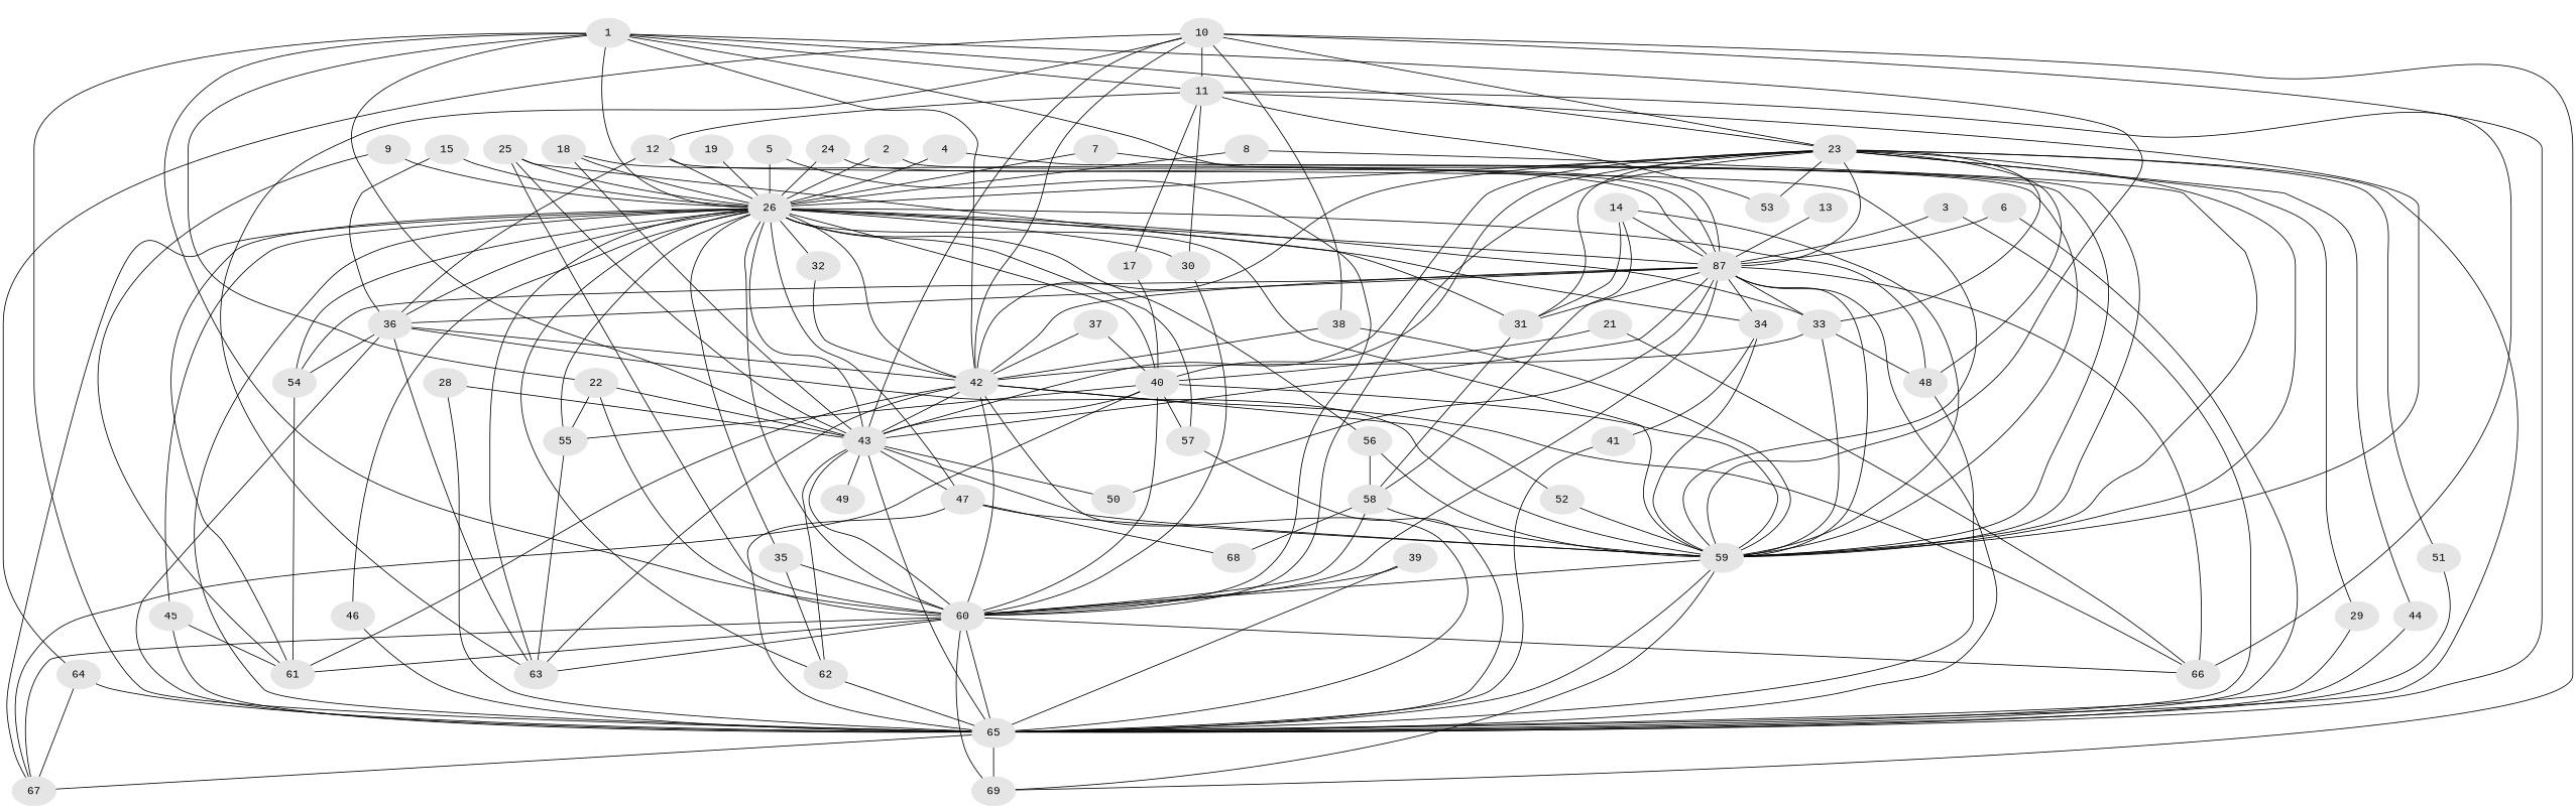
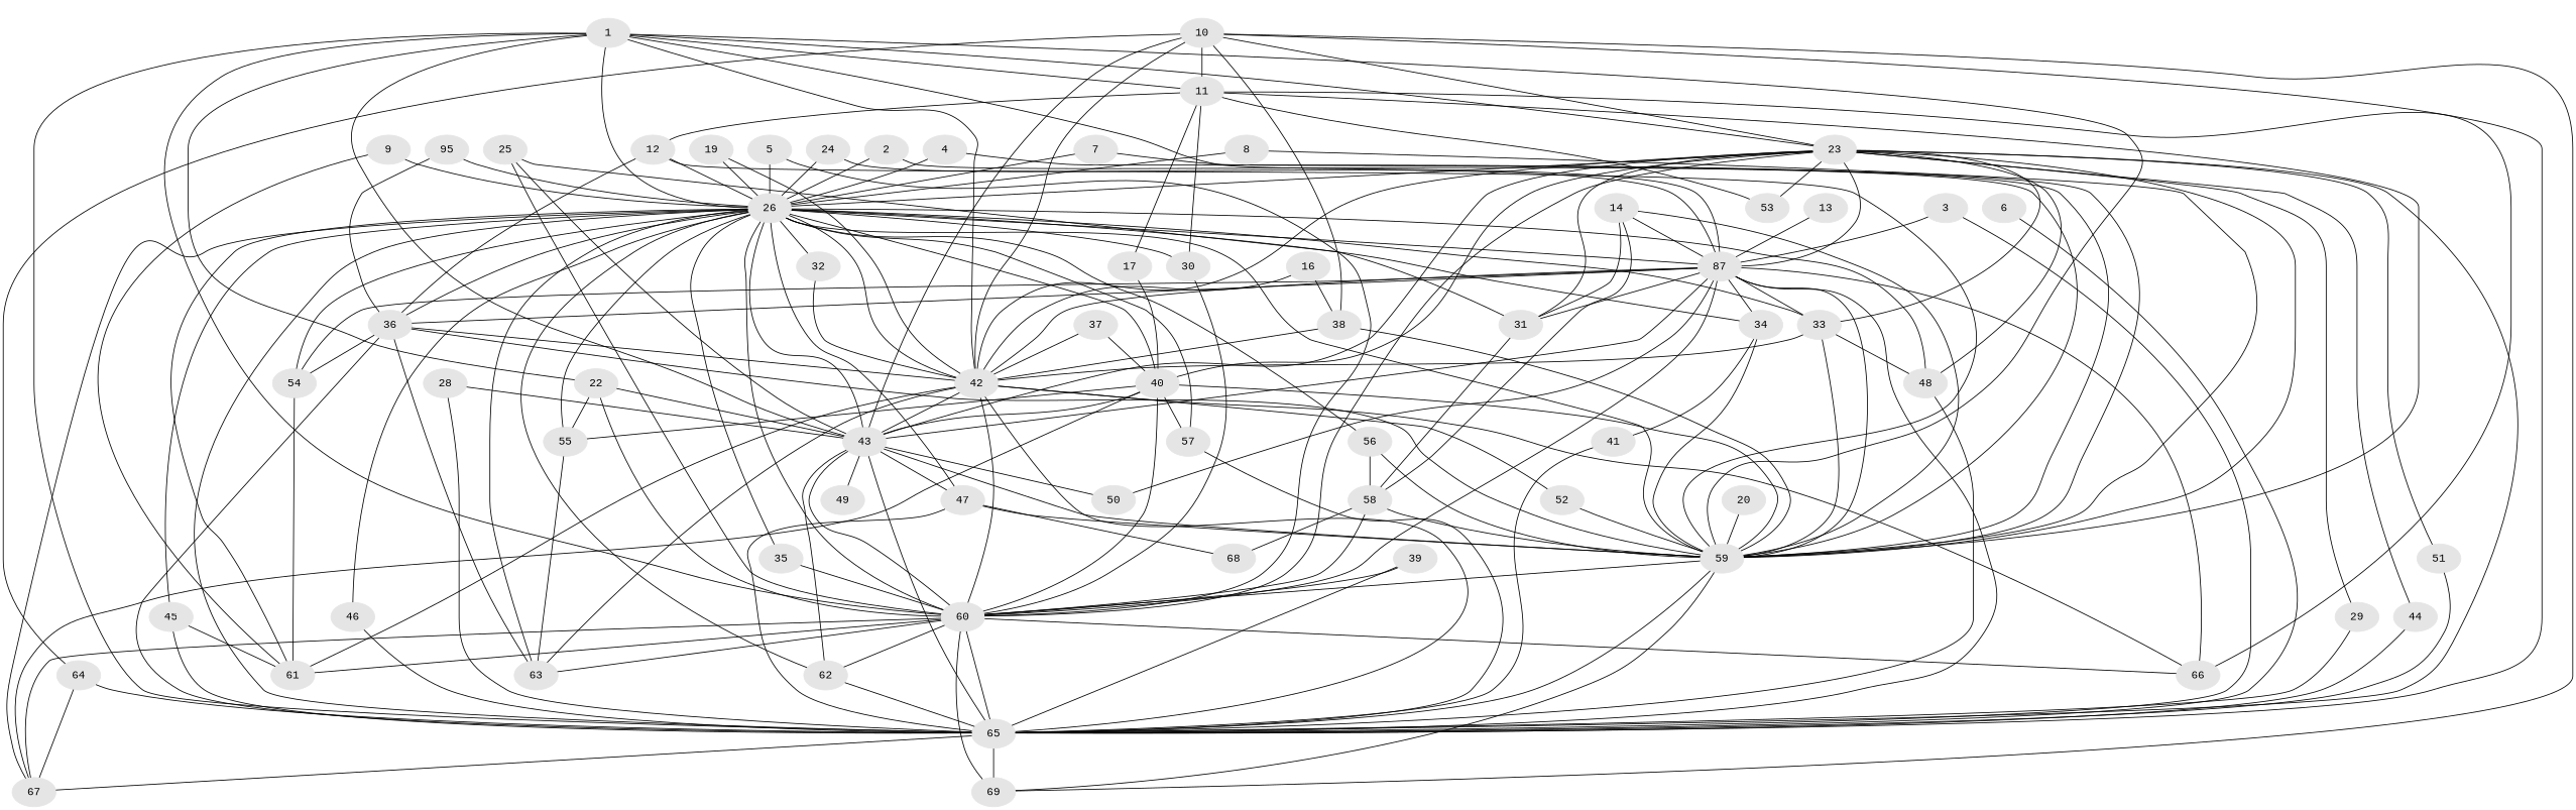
  graph {
    fontname="Liberation Mono"
    node [color=gray90 fontname="Liberation Mono" style=filled]
    edge [fontname="Liberation Mono" weight=1.0]
    1
    11
    22
    23
    26
    n6 [label=87]
    42
    43
    59
    60
    65
    12
    17
    30
    53
    66
    55
    31
    40
    29
    33
    44
    48
    51
    61
    63
    36
    32
    34
    35
    45
    46
    47
    54
    56
    57
    62
    67
    50
    52
    49
    69
    2
    3
    4
    5
    6
    7
    8
    9
    10
    38
    64
    13
    14
    58
    68
-   15
-   18
+   15 [label=95]
+   16
    19
-   21
+   20
    24
    25
    41
    28
    37
    39
    1 -- 11
    1 -- 22
    1 -- 23
    1 -- 26 [weight=2.0]
    1 -- n6
    1 -- 42
    1 -- 43
    1 -- 59
    1 -- 60
    1 -- 65
    11 -- 59
    11 -- 12
    11 -- 17
    11 -- 30
    11 -- 53
    11 -- 66
    22 -- 43
    22 -- 60
    22 -- 55
    23 -- 26 [weight=2.0]
    23 -- n6
    23 -- 42
    23 -- 43 [weight=2.0]
    23 -- 59 [weight=2.0]
    23 -- 60
    23 -- 65
    23 -- 53
    23 -- 31
    23 -- 40
    23 -- 29
    23 -- 33
    23 -- 44
    23 -- 48
    23 -- 51
    26 -- n6 [weight=2.0]
    26 -- 42 [weight=2.0]
    26 -- 43 [weight=2.0]
    26 -- 59 [weight=3.0]
    26 -- 60 [weight=2.0]
    26 -- 65 [weight=3.0]
    26 -- 30
    26 -- 55
    26 -- 40
    26 -- 33 [weight=2.0]
    26 -- 48 [weight=2.0]
    26 -- 61
    26 -- 63
    26 -- 36
    26 -- 32
    26 -- 34
    26 -- 35
    26 -- 45
    26 -- 46
    26 -- 47
    26 -- 54
    26 -- 56
    26 -- 57
    26 -- 62
    26 -- 67
    n6 -- 42
    n6 -- 43
    n6 -- 59
    n6 -- 60
    n6 -- 65
    n6 -- 66 [weight=2.0]
    n6 -- 31
    n6 -- 33
    n6 -- 36
    n6 -- 34 [weight=2.0]
    n6 -- 54
    n6 -- 50
    42 -- 43
    42 -- 60
    42 -- 65
    42 -- 66
    42 -- 61
    42 -- 63
    42 -- 52
    43 -- 59
    43 -- 60
    43 -- 65
    43 -- 47
    43 -- 62
    43 -- 50
    43 -- 49
    59 -- 60
    59 -- 65
    59 -- 69
    60 -- 65
    60 -- 66
    60 -- 61
    60 -- 63
-   35 -- 62
+   60 -- 62
    60 -- 67
    60 -- 69 [weight=2.0]
    65 -- 67
    65 -- 69
    12 -- 26
    12 -- 59
    12 -- 36
    17 -- 40
    30 -- 60
    55 -- 63
    31 -- 58
    40 -- 43
    40 -- 59
    40 -- 60 [weight=2.0]
    40 -- 55
    40 -- 57
    40 -- 67
    29 -- 65
    33 -- 42
    33 -- 59
    33 -- 48
    44 -- 65
    48 -- 65
    51 -- 65
    36 -- 42
    36 -- 59
    36 -- 65
    36 -- 63
    36 -- 54
    32 -- 42
    34 -- 59
    34 -- 41
    35 -- 60 [weight=2.0]
    45 -- 65
    45 -- 61
    46 -- 65
    47 -- 59
    47 -- 65
    47 -- 68
    54 -- 61
    56 -- 59 [weight=2.0]
    56 -- 58
    57 -- 65
    62 -- 65
    52 -- 59
    2 -- 26
    2 -- 59
    3 -- n6
    3 -- 65
    4 -- 26
    4 -- 59
    5 -- 26
    5 -- 60
-   6 -- n6
    6 -- 65
    7 -- 26
    7 -- 59
    8 -- 26
    8 -- 59
    9 -- 26
    9 -- 61
    10 -- 11
    10 -- 23
    10 -- 42
    10 -- 43
    10 -- 65
-   10 -- 63
    10 -- 69
    10 -- 38
    10 -- 64
    38 -- 42
    38 -- 59 [weight=2.0]
    64 -- 65
    64 -- 67
    13 -- n6
    14 -- n6
    14 -- 59
    14 -- 31
    14 -- 58
    58 -- 59
    58 -- 60
    58 -- 68
    15 -- 26
    15 -- 36
-   18 -- 26
-   18 -- n6
-   18 -- 43
+   16 -- 42
+   16 -- 38
    19 -- 26
-   21 -- 66
-   21 -- 40
+   19 -- 42
+   20 -- 59
    24 -- 26
    24 -- n6
-   25 -- 26
    25 -- 43
    25 -- 60 [weight=2.0]
    25 -- 31
    41 -- 65
    28 -- 43
    28 -- 65 [weight=2.0]
    37 -- 42
    37 -- 40
    39 -- 60
    39 -- 65
  }
